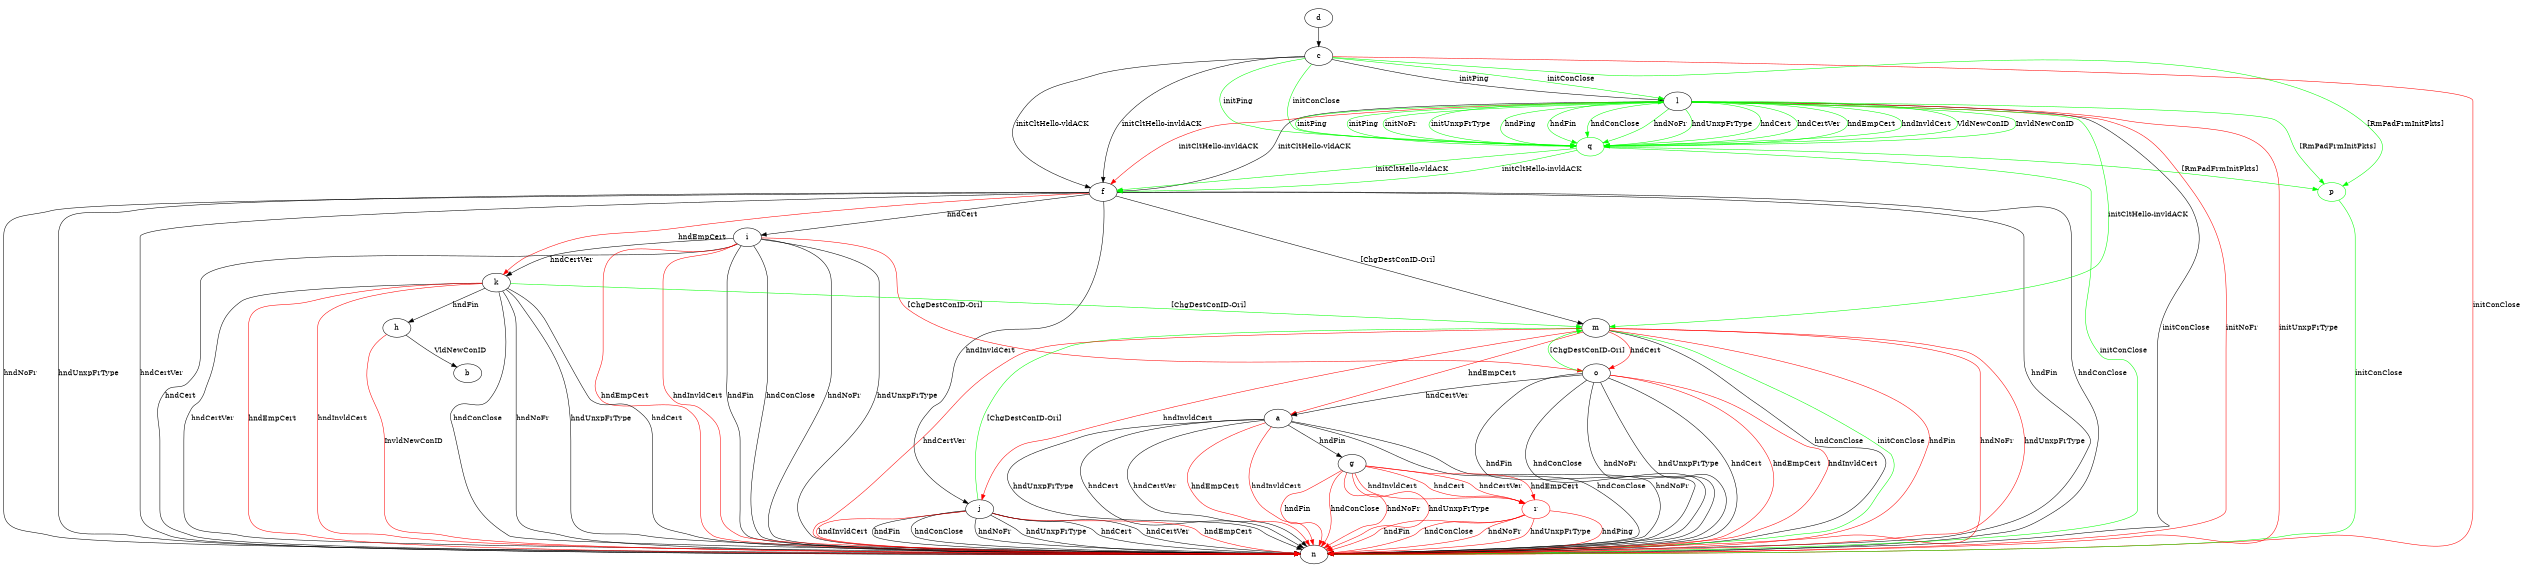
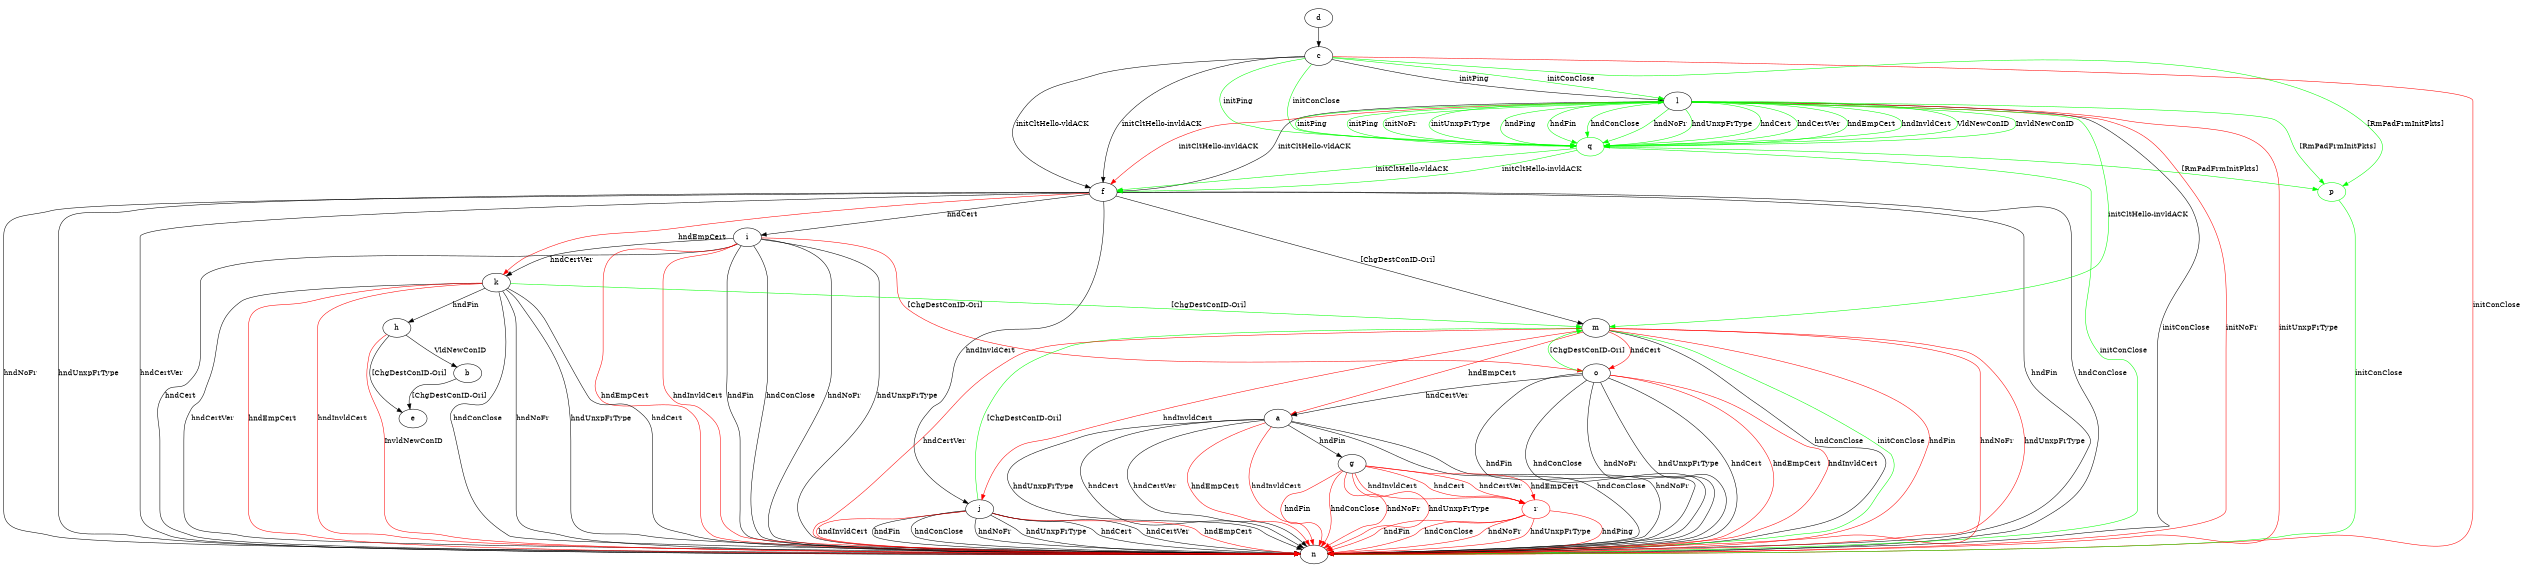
  digraph {
    a
    g
    n
    r [color=red]
    b
+   e
    c
    f
    l
    p [color=green]
    q [color=green]
    i
    j
    k
    m
    o
    h
    d
    a -> g [label="hndFin "]
    a -> n [label="hndConClose "]
    a -> n [label="hndNoFr "]
    a -> n [label="hndUnxpFrType "]
    a -> n [label="hndCert "]
    a -> n [label="hndCertVer "]
    a -> n [color=red label="hndEmpCert "]
    a -> n [color=red label="hndInvldCert "]
    g -> n [color=red label="hndFin "]
    g -> n [color=red label="hndConClose "]
    g -> n [color=red label="hndNoFr "]
    g -> n [color=red label="hndUnxpFrType "]
    g -> r [color=red label="hndCert "]
    g -> r [color=red label="hndCertVer "]
    g -> r [color=red label="hndEmpCert "]
    g -> r [color=red label="hndInvldCert "]
    r -> n [color=red label="hndPing "]
    r -> n [color=red label="hndFin "]
    r -> n [color=red label="hndConClose "]
    r -> n [color=red label="hndNoFr "]
    r -> n [color=red label="hndUnxpFrType "]
+   b -> e [label="[ChgDestConID-Ori] "]
    c -> n [color=red label="initConClose "]
    c -> f [label="initCltHello-vldACK "]
    c -> f [label="initCltHello-invldACK "]
    c -> l [label="initPing "]
    c -> l [color=green label="initConClose "]
    c -> p [color=green label="[RmPadFrmInitPkts] "]
    c -> q [color=green label="initPing "]
    c -> q [color=green label="initConClose "]
    f -> n [label="hndFin "]
    f -> n [label="hndConClose "]
    f -> n [label="hndNoFr "]
    f -> n [label="hndUnxpFrType "]
    f -> n [label="hndCertVer "]
    f -> i [label="hndCert "]
    f -> j [label="hndInvldCert "]
    f -> k [color=red label="hndEmpCert "]
    f -> m [label="[ChgDestConID-Ori] "]
    l -> n [label="initConClose "]
    l -> n [color=red label="initNoFr "]
    l -> n [color=red label="initUnxpFrType "]
    l -> f [label="initCltHello-vldACK "]
    l -> f [color=red label="initCltHello-invldACK "]
    l -> p [color=green label="[RmPadFrmInitPkts] "]
    l -> q [color=green label="initNoFr "]
    l -> q [color=green label="initUnxpFrType "]
    l -> q [color=green label="hndPing "]
    l -> q [color=green label="hndFin "]
    l -> q [color=green label="hndConClose "]
    l -> q [color=green label="hndNoFr "]
    l -> q [color=green label="hndUnxpFrType "]
    l -> q [color=green label="hndCert "]
    l -> q [color=green label="hndCertVer "]
    l -> q [color=green label="hndEmpCert "]
    l -> q [color=green label="hndInvldCert "]
    l -> q [color=green label="VldNewConID "]
    l -> q [color=green label="InvldNewConID "]
    l -> q [color=green label="initPing "]
    l -> m [color=green label="initCltHello-invldACK "]
    p -> n [color=green label="initConClose "]
    q -> n [color=green label="initConClose "]
    q -> f [color=green label="initCltHello-vldACK "]
    q -> f [color=green label="initCltHello-invldACK "]
    q -> l [color=green label="initPing "]
    q -> p [color=green label="[RmPadFrmInitPkts] "]
    i -> n [label="hndFin "]
    i -> n [label="hndConClose "]
    i -> n [label="hndNoFr "]
    i -> n [label="hndUnxpFrType "]
    i -> n [label="hndCert "]
    i -> n [color=red label="hndEmpCert "]
    i -> n [color=red label="hndInvldCert "]
    i -> k [label="hndCertVer "]
    i -> o [color=red label="[ChgDestConID-Ori] "]
    j -> n [label="hndFin "]
    j -> n [label="hndConClose "]
    j -> n [label="hndNoFr "]
    j -> n [label="hndUnxpFrType "]
    j -> n [label="hndCert "]
    j -> n [label="hndCertVer "]
    j -> n [color=red label="hndEmpCert "]
    j -> n [color=red label="hndInvldCert "]
    j -> m [color=green label="[ChgDestConID-Ori] "]
    k -> n [label="hndConClose "]
    k -> n [label="hndNoFr "]
    k -> n [label="hndUnxpFrType "]
    k -> n [label="hndCert "]
    k -> n [label="hndCertVer "]
    k -> n [color=red label="hndEmpCert "]
    k -> n [color=red label="hndInvldCert "]
    k -> m [color=green label="[ChgDestConID-Ori] "]
    k -> h [label="hndFin "]
    m -> a [color=red label="hndEmpCert "]
    m -> n [label="hndConClose "]
    m -> n [color=green label="initConClose "]
    m -> n [color=red label="hndFin "]
    m -> n [color=red label="hndNoFr "]
    m -> n [color=red label="hndUnxpFrType "]
    m -> n [color=red label="hndCertVer "]
    m -> j [color=red label="hndInvldCert "]
    m -> o [color=red label="hndCert "]
    o -> a [label="hndCertVer "]
    o -> n [label="hndFin "]
    o -> n [label="hndConClose "]
    o -> n [label="hndNoFr "]
    o -> n [label="hndUnxpFrType "]
    o -> n [label="hndCert "]
    o -> n [color=red label="hndEmpCert "]
    o -> n [color=red label="hndInvldCert "]
    o -> m [color=green label="[ChgDestConID-Ori] "]
    h -> n [color=red label="InvldNewConID "]
    h -> b [label="VldNewConID "]
+   h -> e [label="[ChgDestConID-Ori] "]
    d -> c
  }
